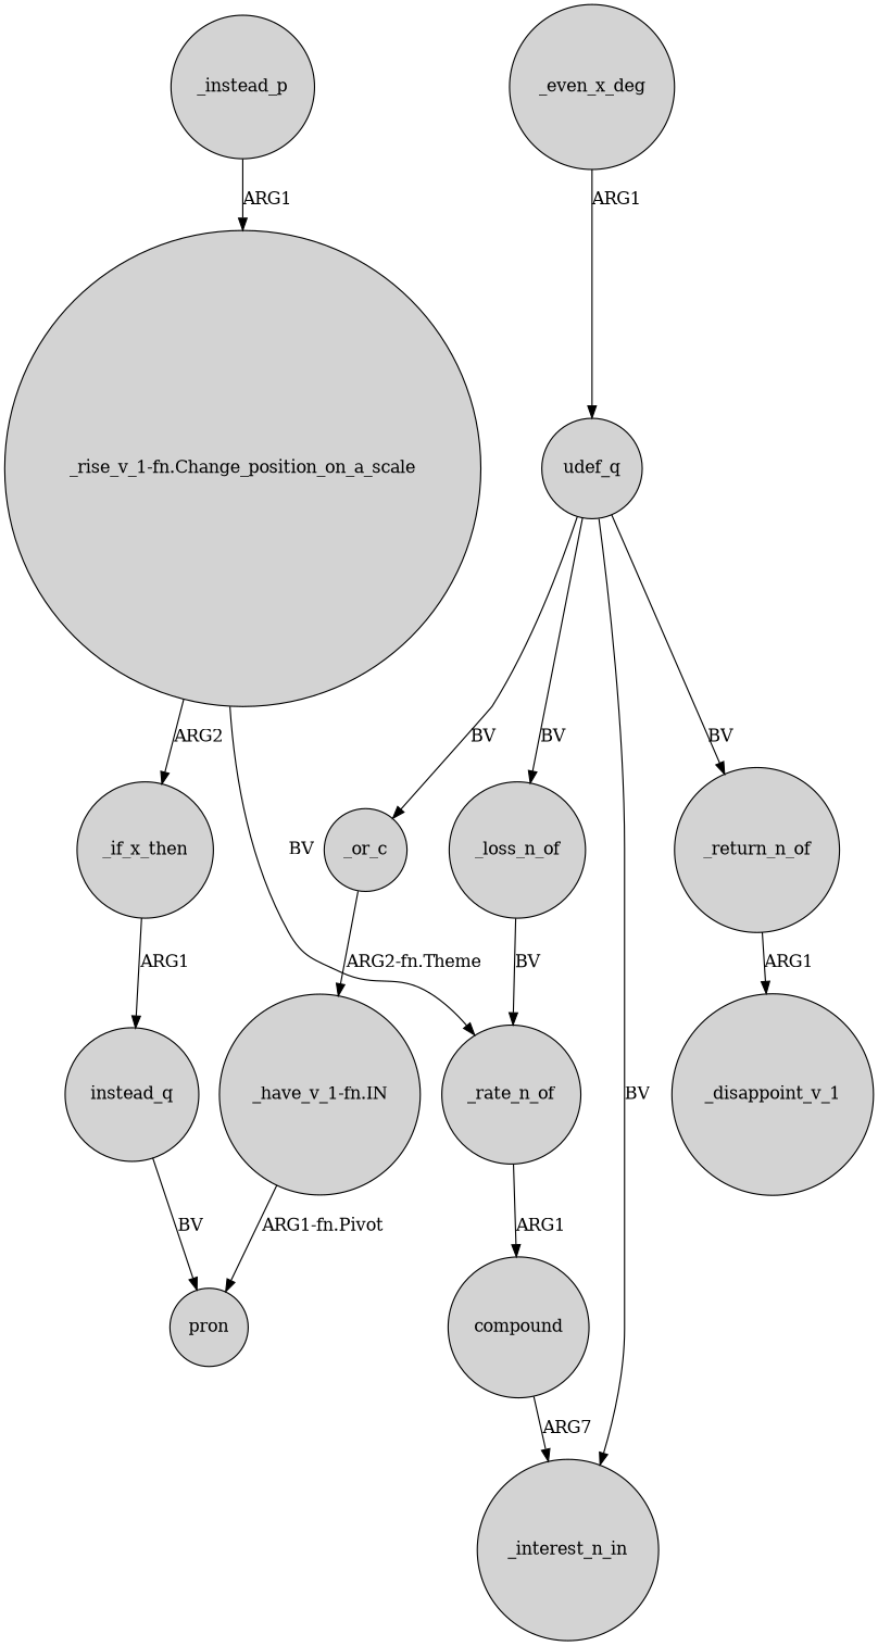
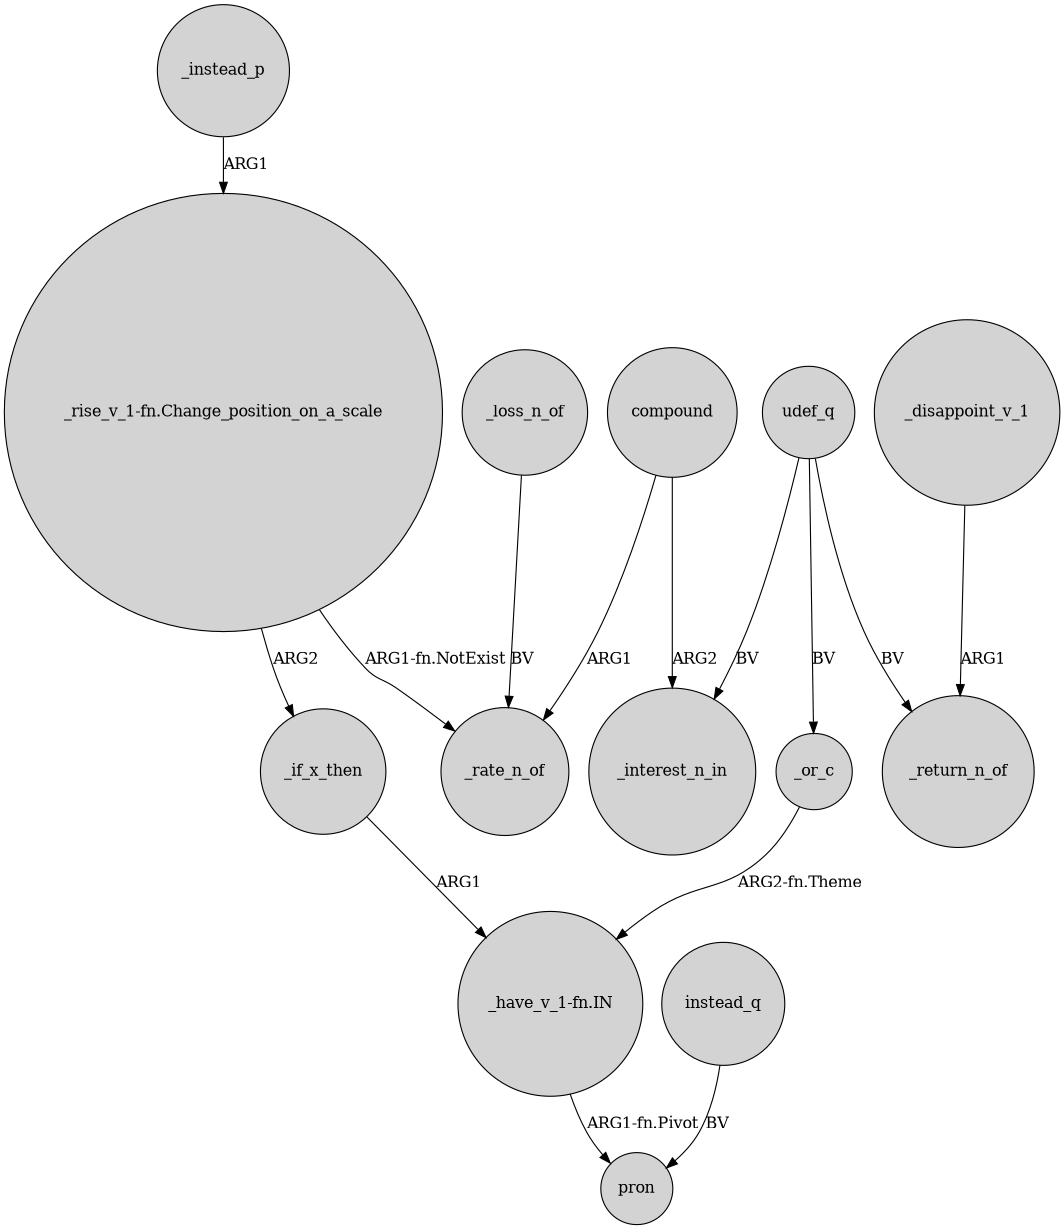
  digraph {
    node [shape=circle style=filled]
    compound
    _rate_n_of
    _interest_n_in
    _if_x_then
    "_have_v_1-fn.IN"
    "_rise_v_1-fn.Change_position_on_a_scale"
    pron
    udef_q
    _or_c
    _return_n_of
    _loss_n_of
-   _even_x_deg
    _disappoint_v_1
    _instead_p
    n15 [label=instead_q]
-   _rate_n_of -> compound [label=ARG1]
-   compound -> _interest_n_in [label=ARG7]
-   _if_x_then -> n15 [label=ARG1]
+   compound -> _rate_n_of [label=ARG1]
+   compound -> _interest_n_in [label=ARG2]
+   _if_x_then -> "_have_v_1-fn.IN" [label=ARG1]
    "_have_v_1-fn.IN" -> pron [label="ARG1-fn.Pivot"]
-   "_rise_v_1-fn.Change_position_on_a_scale" -> _rate_n_of [label=BV]
+   "_rise_v_1-fn.Change_position_on_a_scale" -> _rate_n_of [label="ARG1-fn.NotExist"]
    "_rise_v_1-fn.Change_position_on_a_scale" -> _if_x_then [label=ARG2]
    udef_q -> _interest_n_in [label=BV]
    udef_q -> _or_c [label=BV]
    udef_q -> _return_n_of [label=BV]
-   udef_q -> _loss_n_of [label=BV]
    _or_c -> "_have_v_1-fn.IN" [label="ARG2-fn.Theme"]
    _loss_n_of -> _rate_n_of [label=BV]
-   _even_x_deg -> udef_q [label=ARG1]
-   _return_n_of -> _disappoint_v_1 [label=ARG1]
+   _disappoint_v_1 -> _return_n_of [label=ARG1]
    _instead_p -> "_rise_v_1-fn.Change_position_on_a_scale" [label=ARG1]
    n15 -> pron [label=BV]
  }
